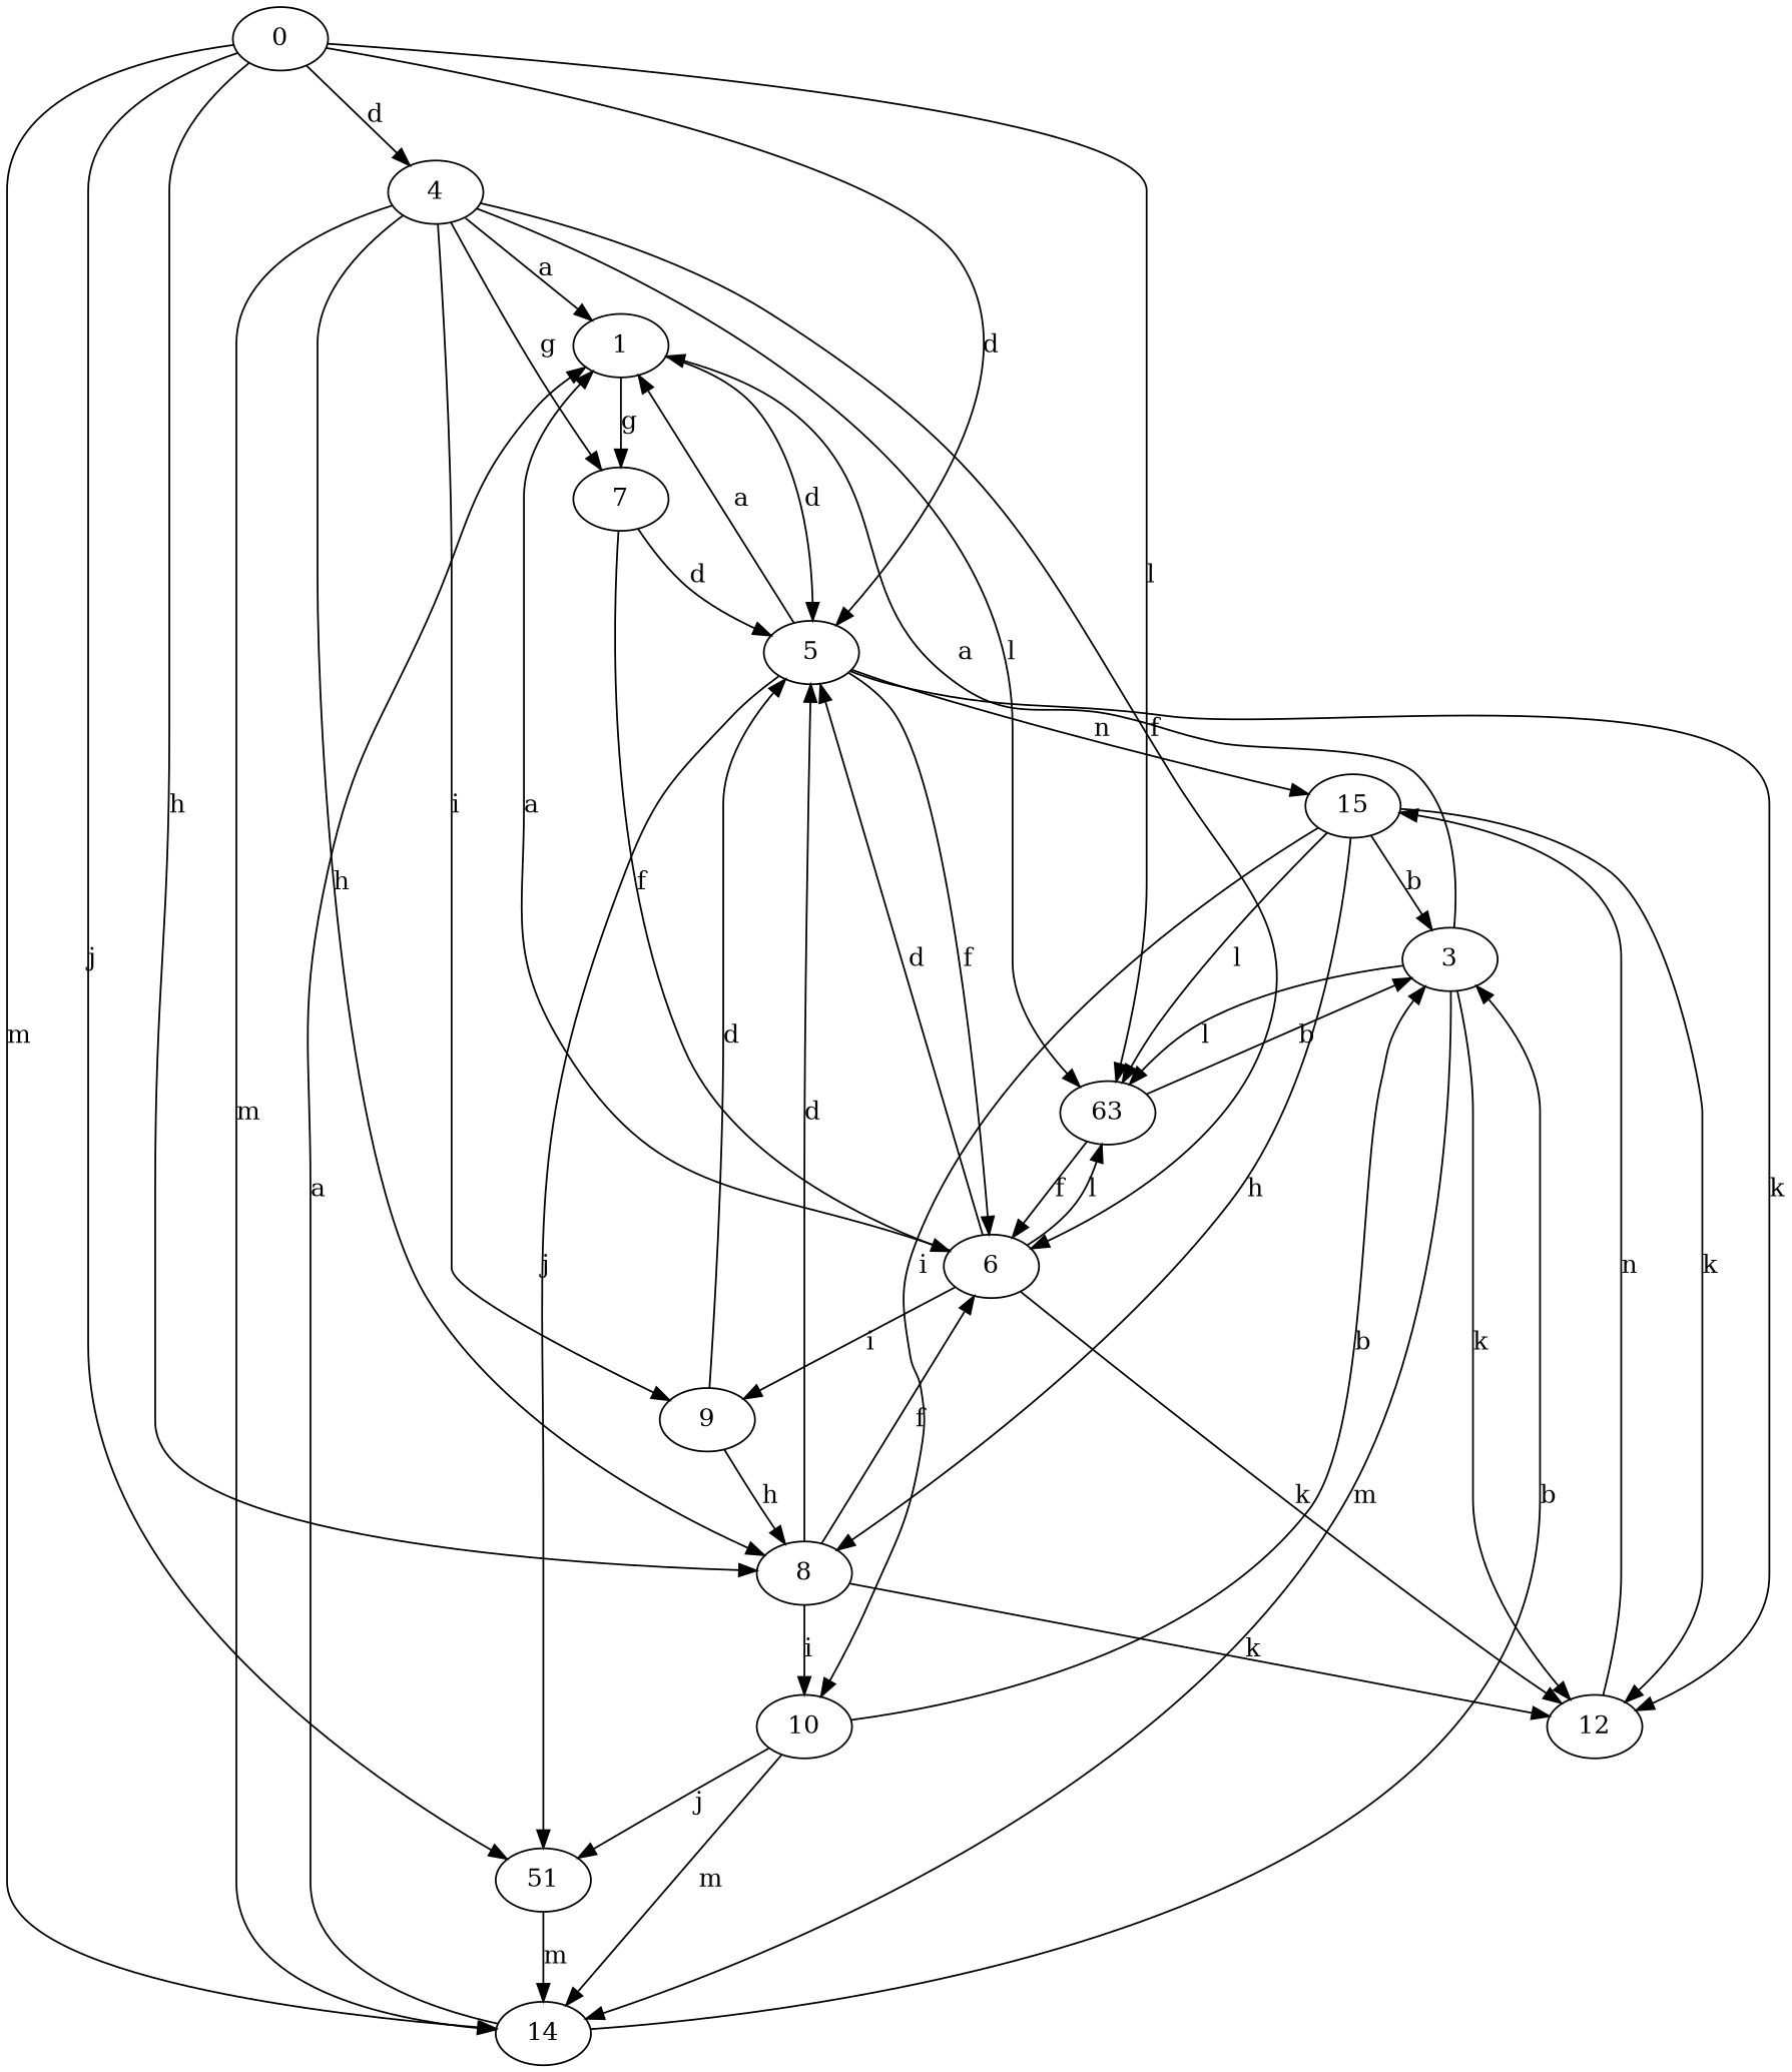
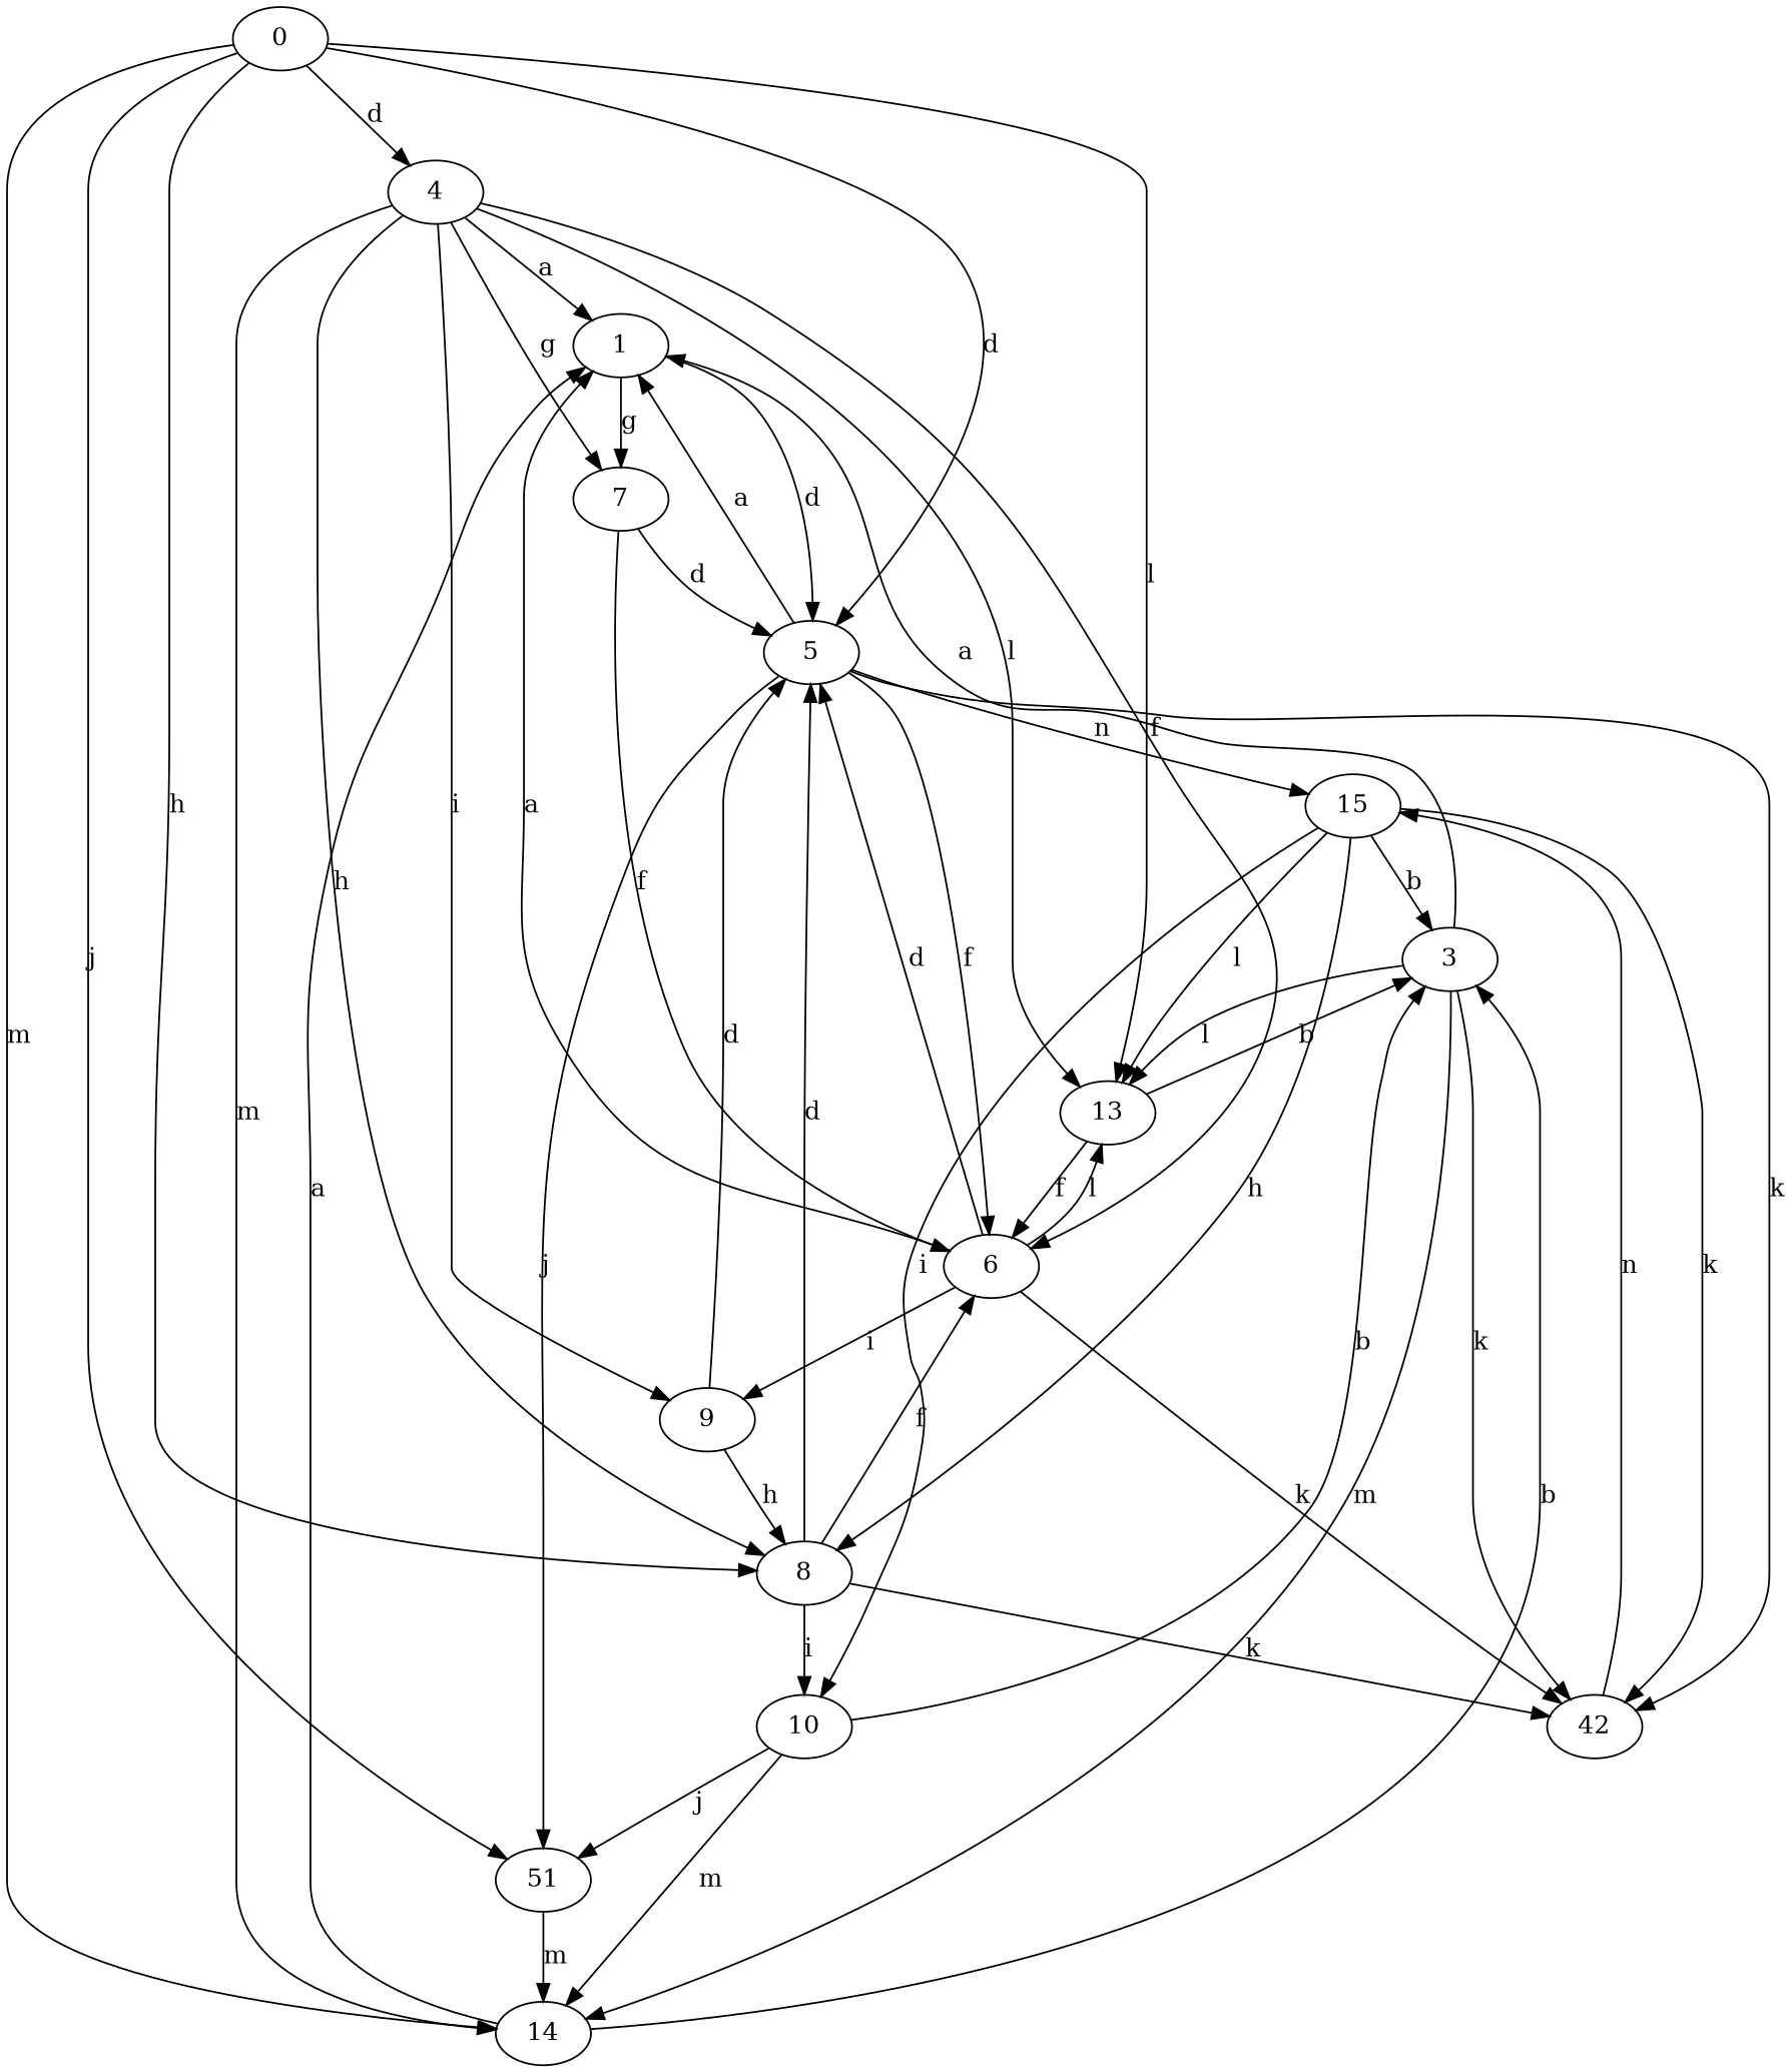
  strict digraph {
    1
    5
    7
-   12
+   12 [label=42]
    6
    n6 [label=51]
    15
    3
-   13 [label=63]
+   13
    14
    4
    8
    9
    10
    0
    1 -> 5 [label=d]
    1 -> 7 [label=g]
    5 -> 1 [label=a]
    5 -> 12 [label=k]
    5 -> 6 [label=f]
    5 -> n6 [label=j]
    5 -> 15 [label=n]
    7 -> 5 [label=d]
    7 -> 6 [label=f]
    12 -> 15 [label=n]
    6 -> 1 [label=a]
    6 -> 5 [label=d]
    6 -> 12 [label=k]
    6 -> 13 [label=l]
    6 -> 9 [label=i]
    n6 -> 14 [label=m]
    15 -> 12 [label=k]
    15 -> 3 [label=b]
    15 -> 13 [label=l]
    15 -> 8 [label=h]
    15 -> 10 [label=i]
    3 -> 1 [label=a]
    3 -> 12 [label=k]
    3 -> 13 [label=l]
    3 -> 14 [label=m]
    13 -> 6 [label=f]
    13 -> 3 [label=b]
    14 -> 1 [label=a]
    14 -> 3 [label=b]
    4 -> 1 [label=a]
    4 -> 7 [label=g]
    4 -> 6 [label=f]
    4 -> 13 [label=l]
    4 -> 14 [label=m]
    4 -> 8 [label=h]
    4 -> 9 [label=i]
    8 -> 5 [label=d]
    8 -> 12 [label=k]
    8 -> 6 [label=f]
    8 -> 10 [label=i]
    9 -> 5 [label=d]
    9 -> 8 [label=h]
    10 -> n6 [label=j]
    10 -> 3 [label=b]
    10 -> 14 [label=m]
    0 -> 5 [label=d]
    0 -> n6 [label=j]
    0 -> 13 [label=l]
    0 -> 14 [label=m]
    0 -> 4 [label=d]
    0 -> 8 [label=h]
  }
